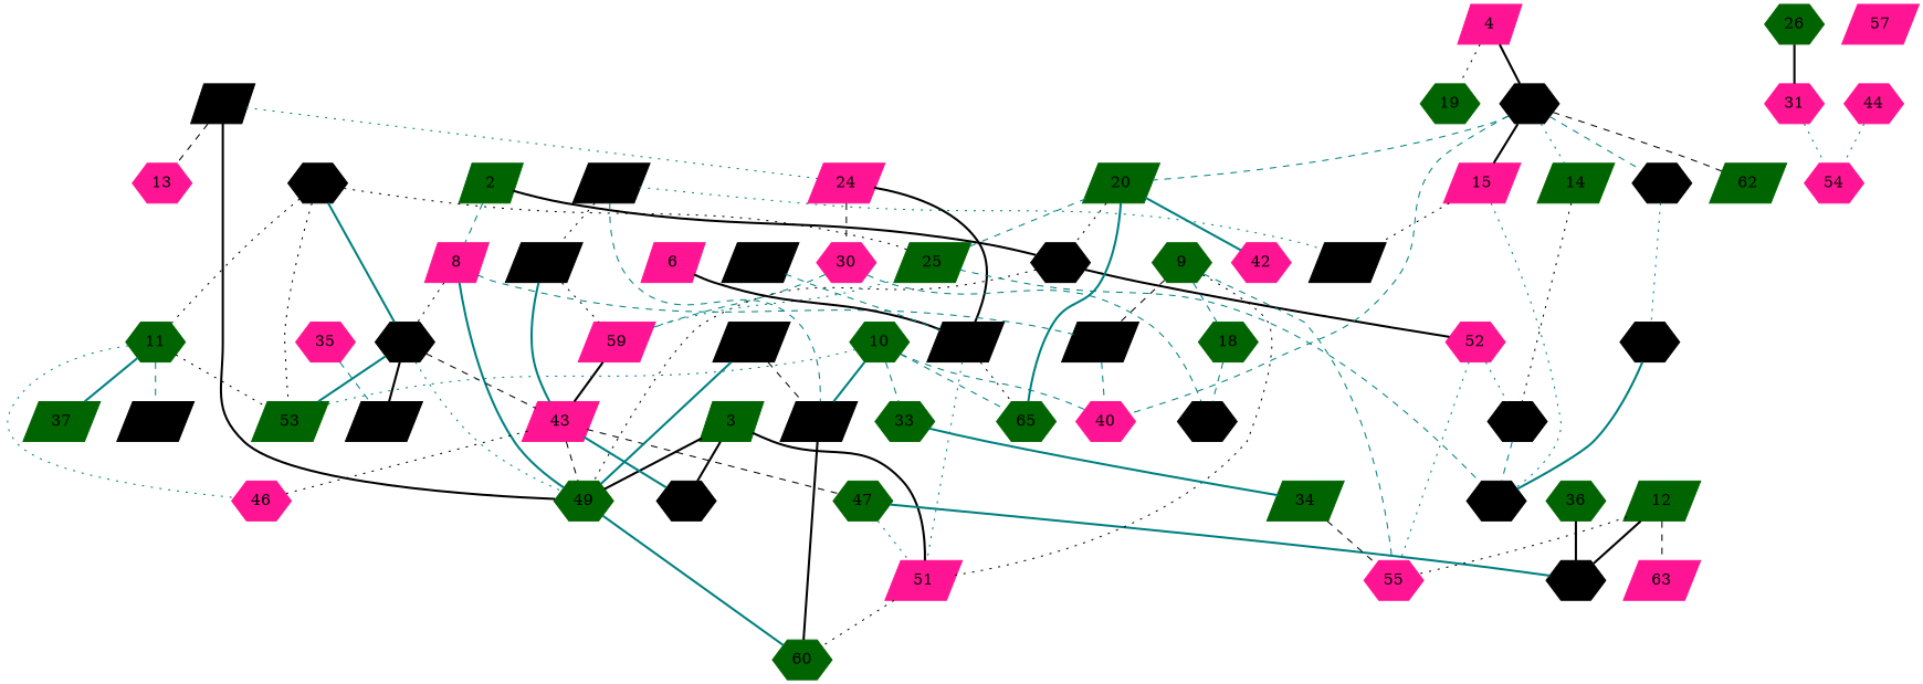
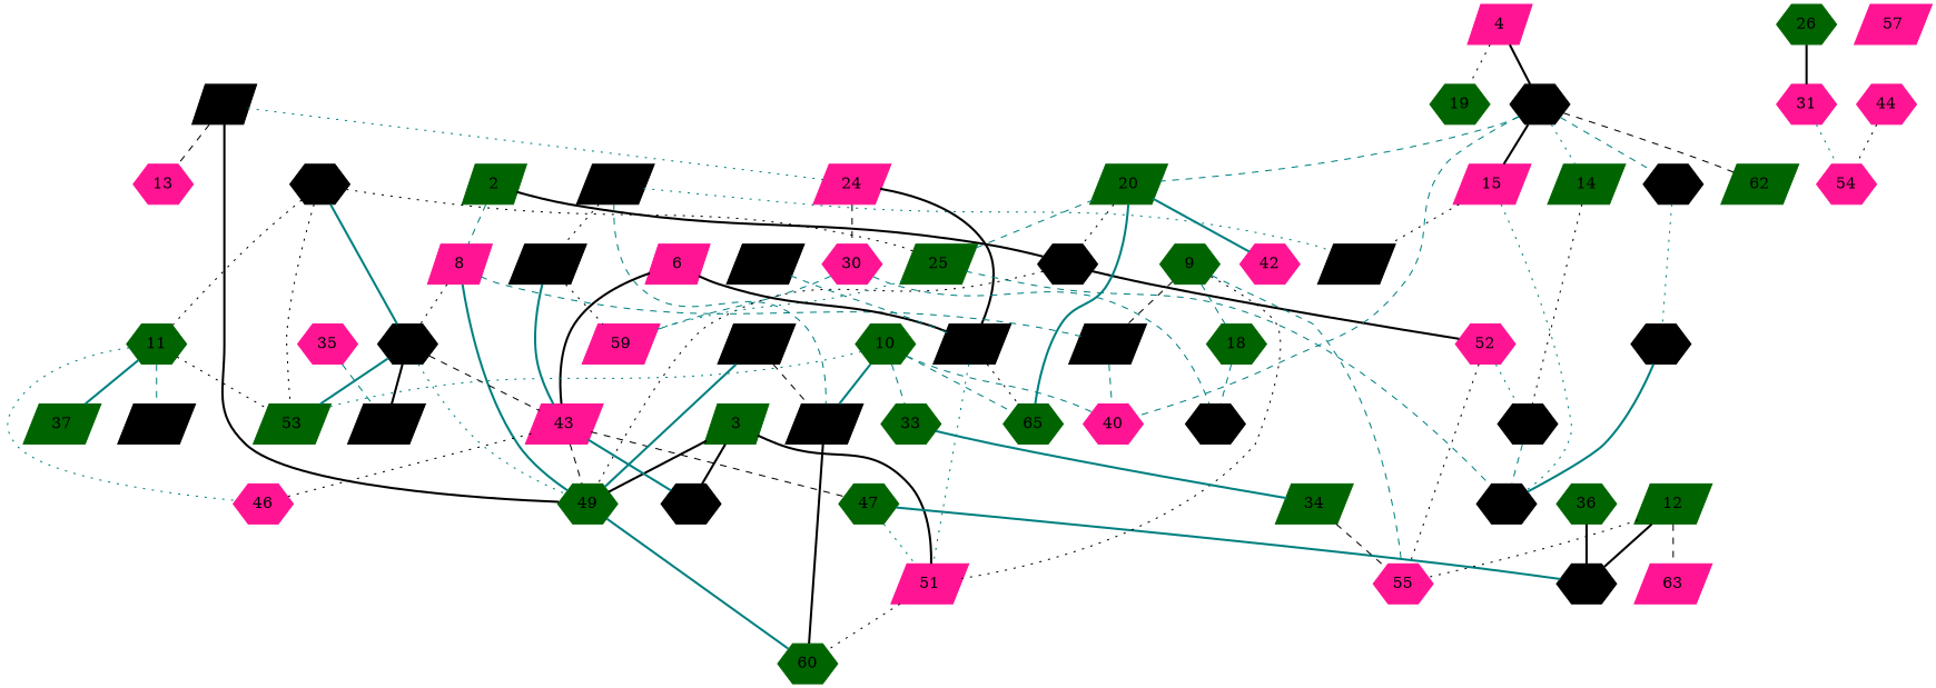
  graph {
    fontname="DejaVu Serif"
    node [color=black fontname="DejaVu Serif" shape=hexagon style=filled]
    edge [color=teal fontname="DejaVu Serif" style=dotted]
    1 [shape=parallelogram]
    13 [color=deeppink]
    24 [color=deeppink shape=parallelogram]
    49 [color=darkgreen]
    45 [shape=parallelogram]
    30 [color=deeppink]
    60 [color=darkgreen]
    2 [color=darkgreen shape=parallelogram]
    8 [color=deeppink shape=parallelogram]
    48
    21
    28 [shape=parallelogram]
    52 [color=deeppink]
    3 [color=darkgreen shape=parallelogram]
    51 [color=deeppink shape=parallelogram]
    64
    4 [color=deeppink shape=parallelogram]
    5
    19 [color=darkgreen]
    40 [color=deeppink]
    14 [color=darkgreen shape=parallelogram]
    15 [color=deeppink shape=parallelogram]
    20 [color=darkgreen shape=parallelogram]
    27
    62 [color=darkgreen shape=parallelogram]
    56
    22 [shape=parallelogram]
    66
    25 [color=darkgreen shape=parallelogram]
    65 [color=darkgreen]
    42 [color=deeppink]
    32
    6 [color=deeppink shape=parallelogram]
    43 [color=deeppink shape=parallelogram]
    46 [color=deeppink]
    47 [color=darkgreen]
    11 [color=darkgreen]
    7
    53 [color=darkgreen shape=parallelogram]
    37 [color=darkgreen shape=parallelogram]
    58 [shape=parallelogram]
    50 [shape=parallelogram]
    59 [color=deeppink shape=parallelogram]
    9 [color=darkgreen]
    18 [color=darkgreen]
    55 [color=deeppink]
    41
    10 [color=darkgreen]
    33 [color=darkgreen]
    39 [shape=parallelogram]
    34 [color=darkgreen shape=parallelogram]
    12 [color=darkgreen shape=parallelogram]
    61
    63 [color=deeppink shape=parallelogram]
    16 [shape=parallelogram]
    17 [shape=parallelogram]
    23 [shape=parallelogram]
    26 [color=darkgreen]
    31 [color=deeppink]
    54 [color=deeppink]
    29 [shape=parallelogram]
    35 [color=deeppink]
    36 [color=darkgreen]
    44 [color=deeppink]
    57 [color=deeppink shape=parallelogram]
    1 -- 13 [color=black style=dashed]
    1 -- 24
    1 -- 49 [color=black style=bold]
    24 -- 45 [color=black style=bold]
    24 -- 30 [color=black style=dashed]
    49 -- 60 [style=bold]
    45 -- 51
    45 -- 65 [color=black]
    30 -- 59 [style=dashed]
    30 -- 41 [style=dashed]
    2 -- 8 [style=dashed]
    2 -- 48 [color=black style=bold]
    8 -- 49 [style=bold]
    8 -- 21 [color=black]
    8 -- 28 [style=dashed]
    48 -- 49 [color=black]
    48 -- 52 [color=black style=bold]
    21 -- 49
    21 -- 43 [color=black style=dashed]
    21 -- 53 [style=bold]
    21 -- 50 [color=black style=bold]
    28 -- 40 [style=dashed]
    52 -- 56
-   52 -- 55
+   52 -- 55 [color=black]
    3 -- 49 [color=black style=bold]
    3 -- 51 [color=black style=bold]
    3 -- 64 [color=black style=bold]
    51 -- 60 [color=black]
    4 -- 5 [color=black style=bold]
    4 -- 19 [color=black]
    5 -- 40 [style=dashed]
    5 -- 14
    5 -- 15 [color=black style=bold]
    5 -- 20 [style=dashed]
    5 -- 27 [style=dashed]
    5 -- 62 [color=black style=dashed]
    14 -- 56 [color=black]
    15 -- 22 [color=black]
    15 -- 66
    20 -- 48 [color=black]
    20 -- 25 [style=dashed]
    20 -- 65 [style=bold]
    20 -- 42 [style=bold]
    27 -- 32
    56 -- 66 [style=dashed]
    25 -- 66 [style=dashed]
    25 -- 59
    32 -- 66 [style=bold]
    6 -- 45 [color=black style=bold]
-   59 -- 43 [color=black style=bold]
+   6 -- 43 [color=black style=bold]
    43 -- 49 [color=black style=dashed]
    43 -- 64 [style=bold]
    43 -- 46 [color=black]
    43 -- 47 [color=black style=dashed]
    47 -- 51
    47 -- 61 [style=bold]
    11 -- 46
    11 -- 53 [color=black]
    11 -- 37 [style=bold]
    11 -- 58 [style=dashed]
    7 -- 21 [style=bold]
    7 -- 25 [color=black]
    7 -- 11 [color=black]
    7 -- 53 [color=black]
    9 -- 28 [color=black style=dashed]
    9 -- 51 [color=black]
    9 -- 18 [style=dashed]
    9 -- 55 [style=dashed]
    18 -- 41 [style=dashed]
    10 -- 40 [style=dashed]
    10 -- 65 [style=dashed]
    10 -- 53
    10 -- 33 [style=dashed]
    10 -- 39 [style=bold]
    33 -- 34 [style=bold]
    39 -- 60 [color=black style=bold]
    34 -- 55 [color=black style=dashed]
    12 -- 55 [color=black]
    12 -- 61 [color=black style=bold]
    12 -- 63 [color=black style=dashed]
    16 -- 45 [style=dashed]
    17 -- 22
    17 -- 39 [style=dashed]
    17 -- 23 [color=black]
    23 -- 43 [style=bold]
    23 -- 59 [color=black]
    26 -- 31 [color=black style=bold]
    31 -- 54
    29 -- 49 [style=bold]
    29 -- 39 [color=black style=dashed]
    35 -- 50 [style=dashed]
    36 -- 61 [color=black style=bold]
-   44 -- 54
+   44 -- 54 [color=black]
  }
